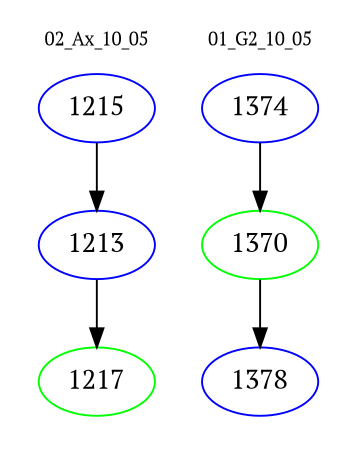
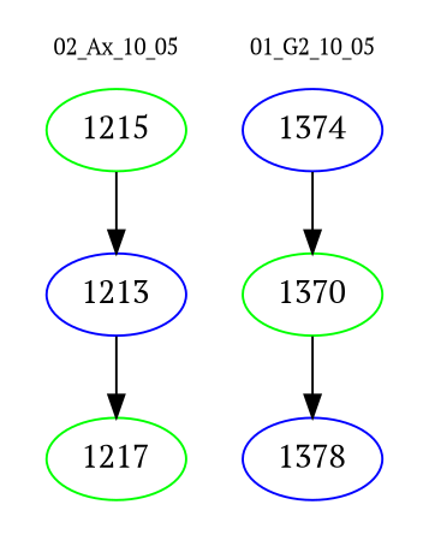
  digraph {
    fontname="PT Serif"
    node [color=blue fontname="PT Serif"]
    edge [color=black fontname="PT Serif"]
-   n1 [label=1215]
+   n1 [color=green label=1215]
    n2 [label=1213]
    n3 [color=green label=1217]
    n4 [label=1374]
    n5 [color=green label=1370]
    n6 [label=1378]
    subgraph cluster_1 {
      color=white
      fontsize=10
      label="02_Ax_10_05"
      n1
      n2
      n3
    }
    subgraph cluster_2 {
      color=white
      fontsize=10
      label="01_G2_10_05"
      n4
      n5
      n6
    }
    n1 -> n2
    n2 -> n3
    n4 -> n5
    n5 -> n6
  }
